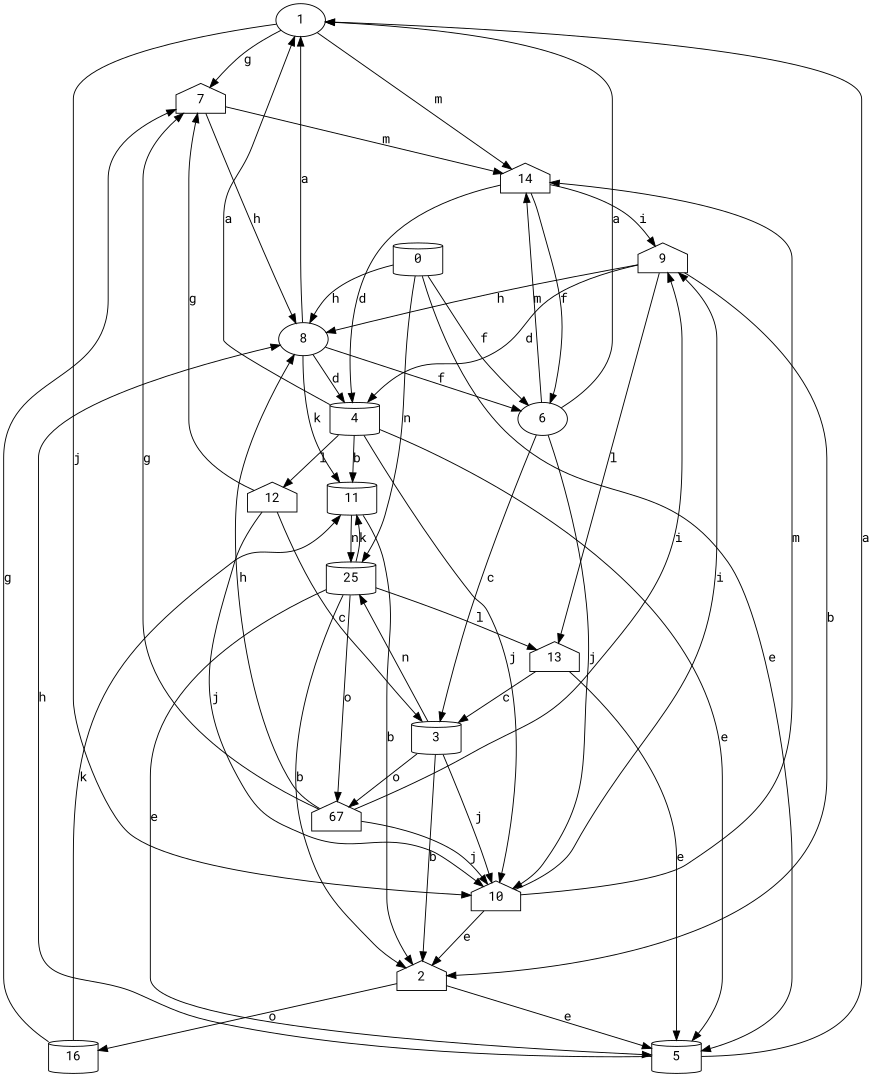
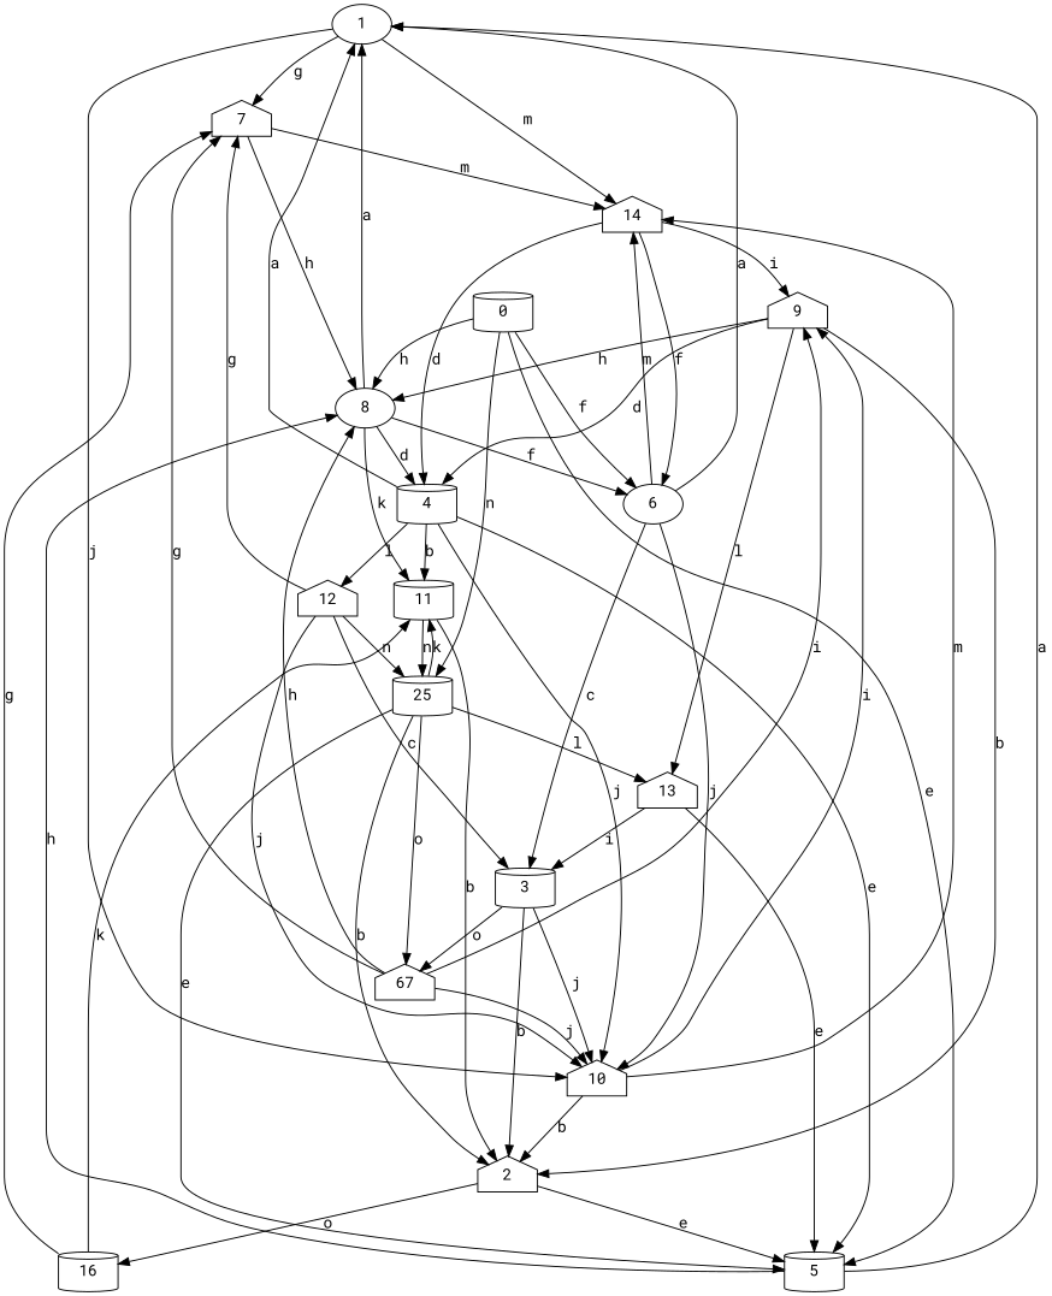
  strict digraph {
    fontname="Roboto Mono"
    node [fontname="Roboto Mono" shape=house]
    edge [fontname="Roboto Mono"]
    1 [shape=ellipse]
    7
    10
    14
    8 [shape=ellipse]
    2
    9
    4 [shape=cylinder]
    6 [shape=ellipse]
    5 [shape=cylinder]
    16 [shape=cylinder]
    11 [shape=cylinder]
    3 [shape=cylinder]
    n14 [label=25 shape=cylinder]
    n15 [label=67]
    13
    12
    0 [shape=cylinder]
    1 -> 7 [label=g]
    1 -> 10 [label=j]
    1 -> 14 [label=m]
    7 -> 14 [label=m]
    7 -> 8 [label=h]
    10 -> 14 [label=m]
-   10 -> 2 [label=e]
+   10 -> 2 [label=b]
    10 -> 9 [label=i]
    14 -> 9 [label=i]
    14 -> 4 [label=d]
    14 -> 6 [label=f]
    8 -> 1 [label=a]
    8 -> 4 [label=d]
    8 -> 6 [label=f]
    8 -> 11 [label=k]
    2 -> 5 [label=e]
    2 -> 16 [label=o]
    9 -> 8 [label=h]
    9 -> 2 [label=b]
    9 -> 4 [label=d]
    9 -> 13 [label=l]
    4 -> 1 [label=a]
    4 -> 10 [label=j]
    4 -> 5 [label=e]
    4 -> 11 [label=b]
    4 -> 12 [label=l]
    6 -> 1 [label=a]
    6 -> 10 [label=j]
    6 -> 14 [label=m]
    6 -> 3 [label=c]
    5 -> 1 [label=a]
    5 -> 8 [label=h]
    16 -> 7 [label=g]
    16 -> 11 [label=k]
    11 -> 2 [label=b]
    11 -> n14 [label=n]
    3 -> 10 [label=j]
    3 -> 2 [label=b]
-   3 -> n14 [label=n]
+   12 -> n14 [label=n]
    3 -> n15 [label=o]
    n14 -> 2 [label=b]
    n14 -> 5 [label=e]
    n14 -> 11 [label=k]
    n14 -> n15 [label=o]
    n14 -> 13 [label=l]
    n15 -> 7 [label=g]
    n15 -> 10 [label=j]
    n15 -> 8 [label=h]
    n15 -> 9 [label=i]
    13 -> 5 [label=e]
-   13 -> 3 [label=c]
+   13 -> 3 [label=i]
    12 -> 7 [label=g]
    12 -> 10 [label=j]
    12 -> 3 [label=c]
    0 -> 8 [label=h]
    0 -> 6 [label=f]
    0 -> 5 [label=e]
    0 -> n14 [label=n]
  }
